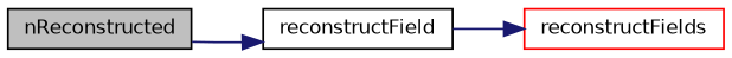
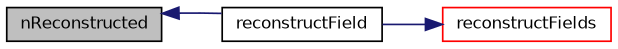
  digraph {
    rankdir=LR
    node [color=black fontname=Helvetica fontsize=10 shape=record]
    edge [color=midnightblue fontname=Helvetica fontsize=10 labelfontname=Helvetica labelfontsize=10 style=solid]
    n1 [fillcolor=grey75 fontcolor=black height=0.2 label=nReconstructed style=filled width=0.4]
    n2 [height=0.2 label=reconstructField width=0.4]
    n3 [color=red height=0.2 label=reconstructFields width=0.4]
-   n1 -> n2
+   n2 -> n1
    n2 -> n3
  }
